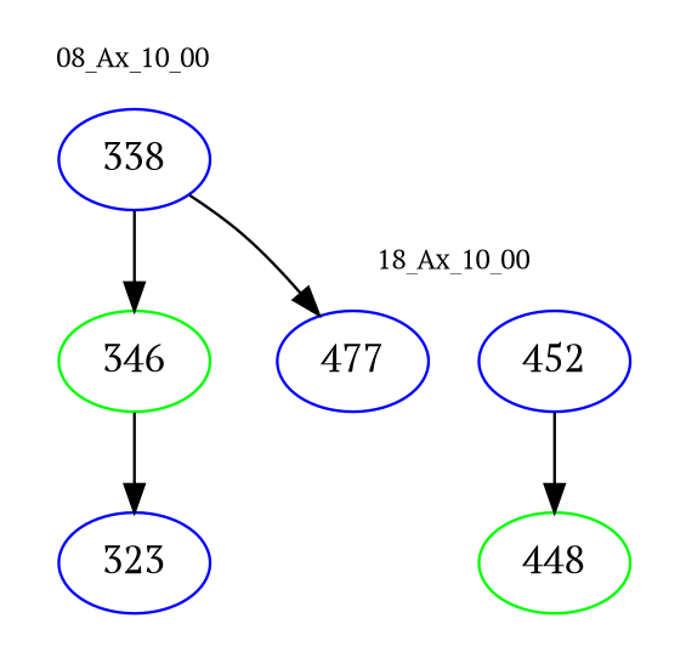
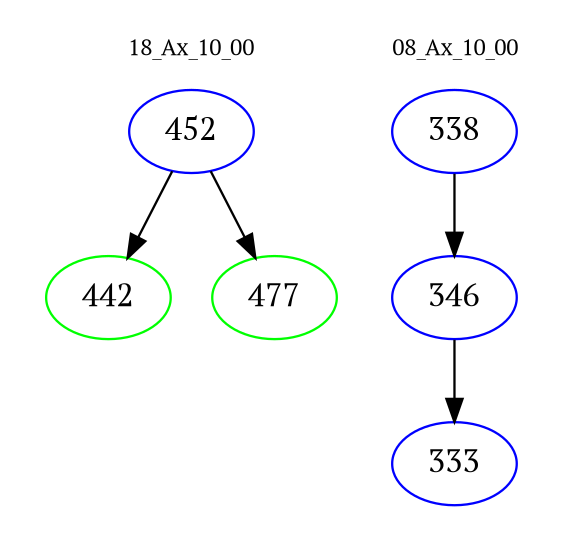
  digraph {
    fontname="PT Serif"
    node [color=blue fontname="PT Serif"]
    edge [color=black fontname="PT Serif"]
    n1 [label=452]
-   n2 [color=green label=448]
-   n3 [label=477]
+   n2 [color=green label=442]
+   n3 [color=green label=477]
    n4 [label=338]
-   n5 [label=323]
-   n6 [color=green label=346]
+   n5 [label=333]
+   n6 [label=346]
    subgraph cluster_1 {
      color=white
      fontsize=10
      label="18_Ax_10_00"
      n1
      n2
      n3
    }
    subgraph cluster_2 {
      color=white
      fontsize=10
      label="08_Ax_10_00"
      n4
      n5
      n6
    }
    n1 -> n2
-   n4 -> n3
+   n1 -> n3
    n4 -> n6
    n6 -> n5
  }
